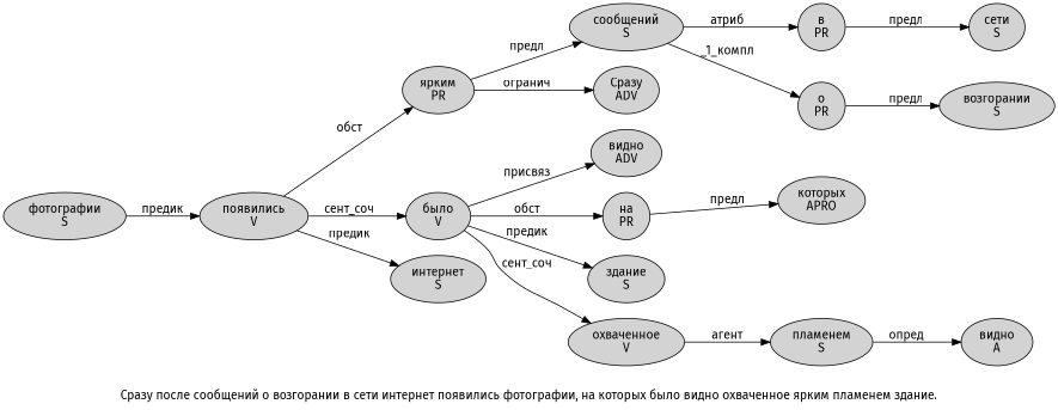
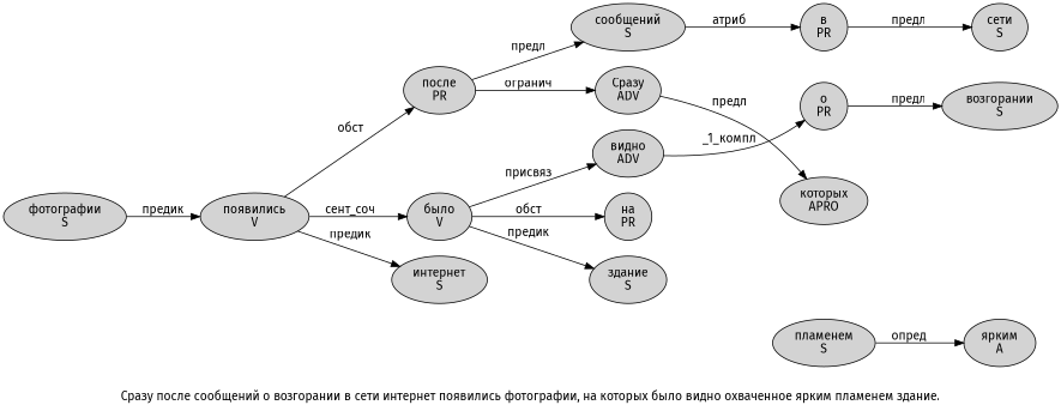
  digraph {
    fontname="Fira Sans"
    label="Сразу после сообщений о возгорании в сети интернет появились фотографии, на которых было видно охваченное ярким пламенем здание."
    rankdir=LR
    node [fillcolor=lightgray fontname="Fira Sans" penwidth=1 shape=ellipse style=filled]
    edge [fontname="Fira Sans"]
    n1 [label="Сразу\nADV"]
-   n2 [label="ярким\nPR"]
+   n2 [label="после\nPR"]
    n3 [label="сообщений\nS"]
    n4 [label="о\nPR"]
    n5 [label="в\nPR"]
    n6 [label="возгорании\nS"]
    n7 [label="сети\nS"]
    n8 [label="интернет\nS"]
    n9 [label="появились\nV"]
    n10 [label="было\nV"]
    n11 [label="фотографии\nS"]
    n12 [label="на\nPR"]
    n13 [label="видно\nADV"]
-   n14 [label="охваченное\nV"]
    n15 [label="здание\nS"]
    n16 [label="которых\nAPRO"]
    n17 [label="пламенем\nS"]
-   n18 [label="видно\nA"]
+   n18 [label="ярким\nA"]
    n2 -> n1 [label="огранич"]
    n2 -> n3 [label="предл"]
-   n3 -> n4 [label="_1_компл"]
+   n13 -> n4 [label="_1_компл"]
    n3 -> n5 [label="атриб"]
    n4 -> n6 [label="предл"]
    n5 -> n7 [label="предл"]
    n9 -> n2 [label="обст"]
    n9 -> n8 [label="предик"]
    n9 -> n10 [label="сент_соч"]
    n10 -> n12 [label="обст"]
    n10 -> n13 [label="присвяз"]
-   n10 -> n14 [label="сент_соч"]
    n10 -> n15 [label="предик"]
    n11 -> n9 [label="предик"]
-   n12 -> n16 [label="предл"]
-   n14 -> n17 [label="агент"]
+   n1 -> n16 [label="предл"]
    n17 -> n18 [label="опред"]
  }
